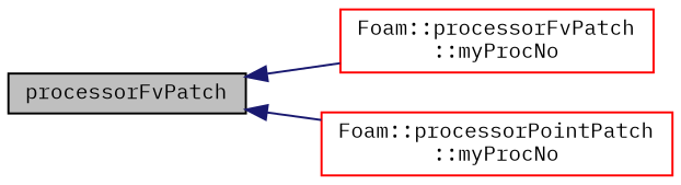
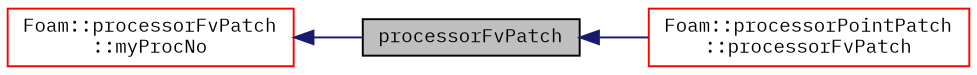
  digraph {
    fontname="IBM Plex Mono"
    rankdir=LR
    node [color=red fontname="IBM Plex Mono" fontsize=10 shape=record]
    edge [color=midnightblue dir=back fontname="IBM Plex Mono" fontsize=10 labelfontname=FreeSans labelfontsize=10 style=solid]
    n1 [color=black fillcolor=grey75 fontcolor=black height=0.2 label=processorFvPatch style=filled width=0.4]
    n2 [height=0.2 label="Foam::processorFvPatch\l::myProcNo" width=0.4]
-   n3 [height=0.2 label="Foam::processorPointPatch\l::myProcNo" width=0.4]
-   n1 -> n2
+   n3 [height=0.2 label="Foam::processorPointPatch\l::processorFvPatch" width=0.4]
+   n2 -> n1
    n1 -> n3
  }
